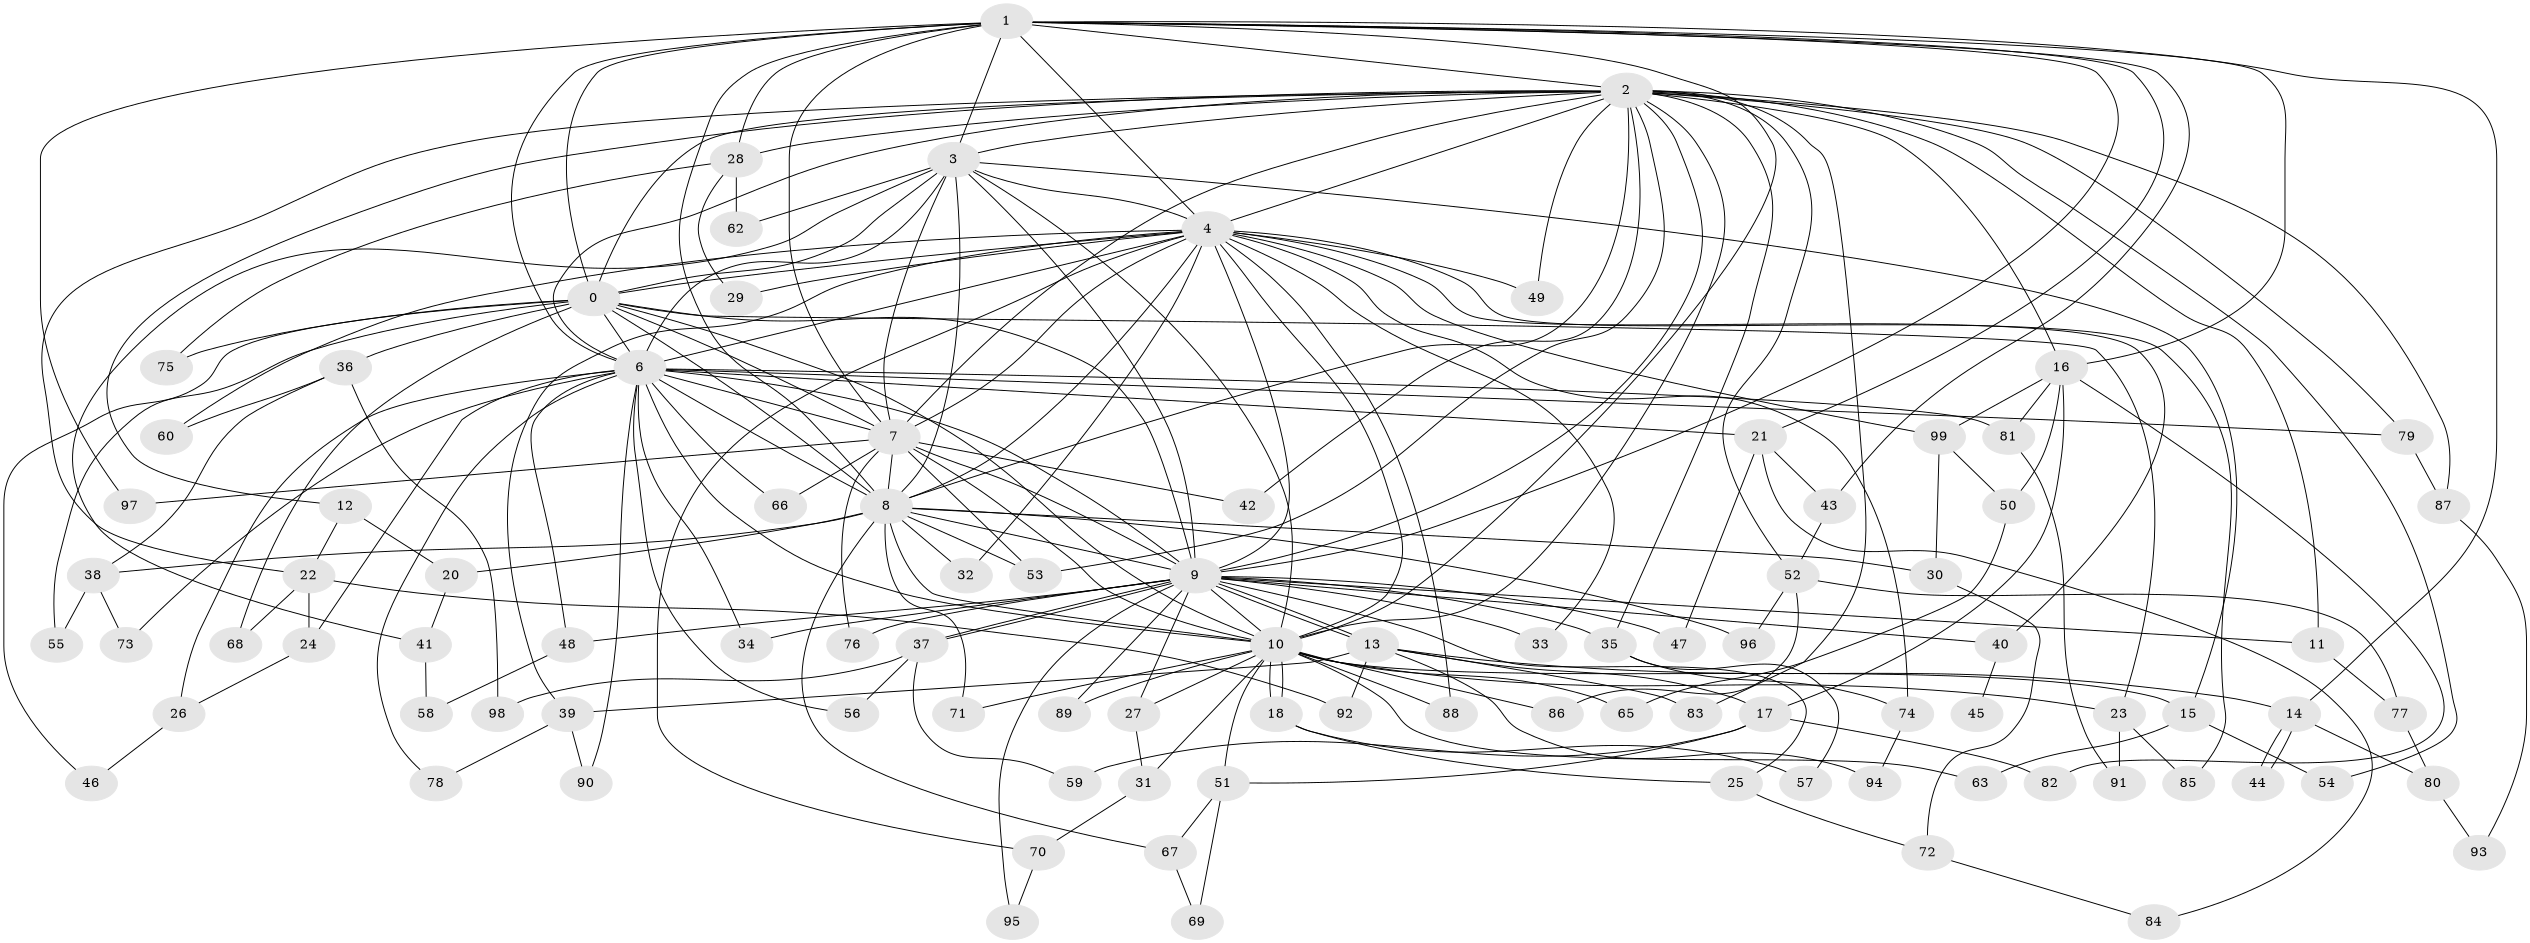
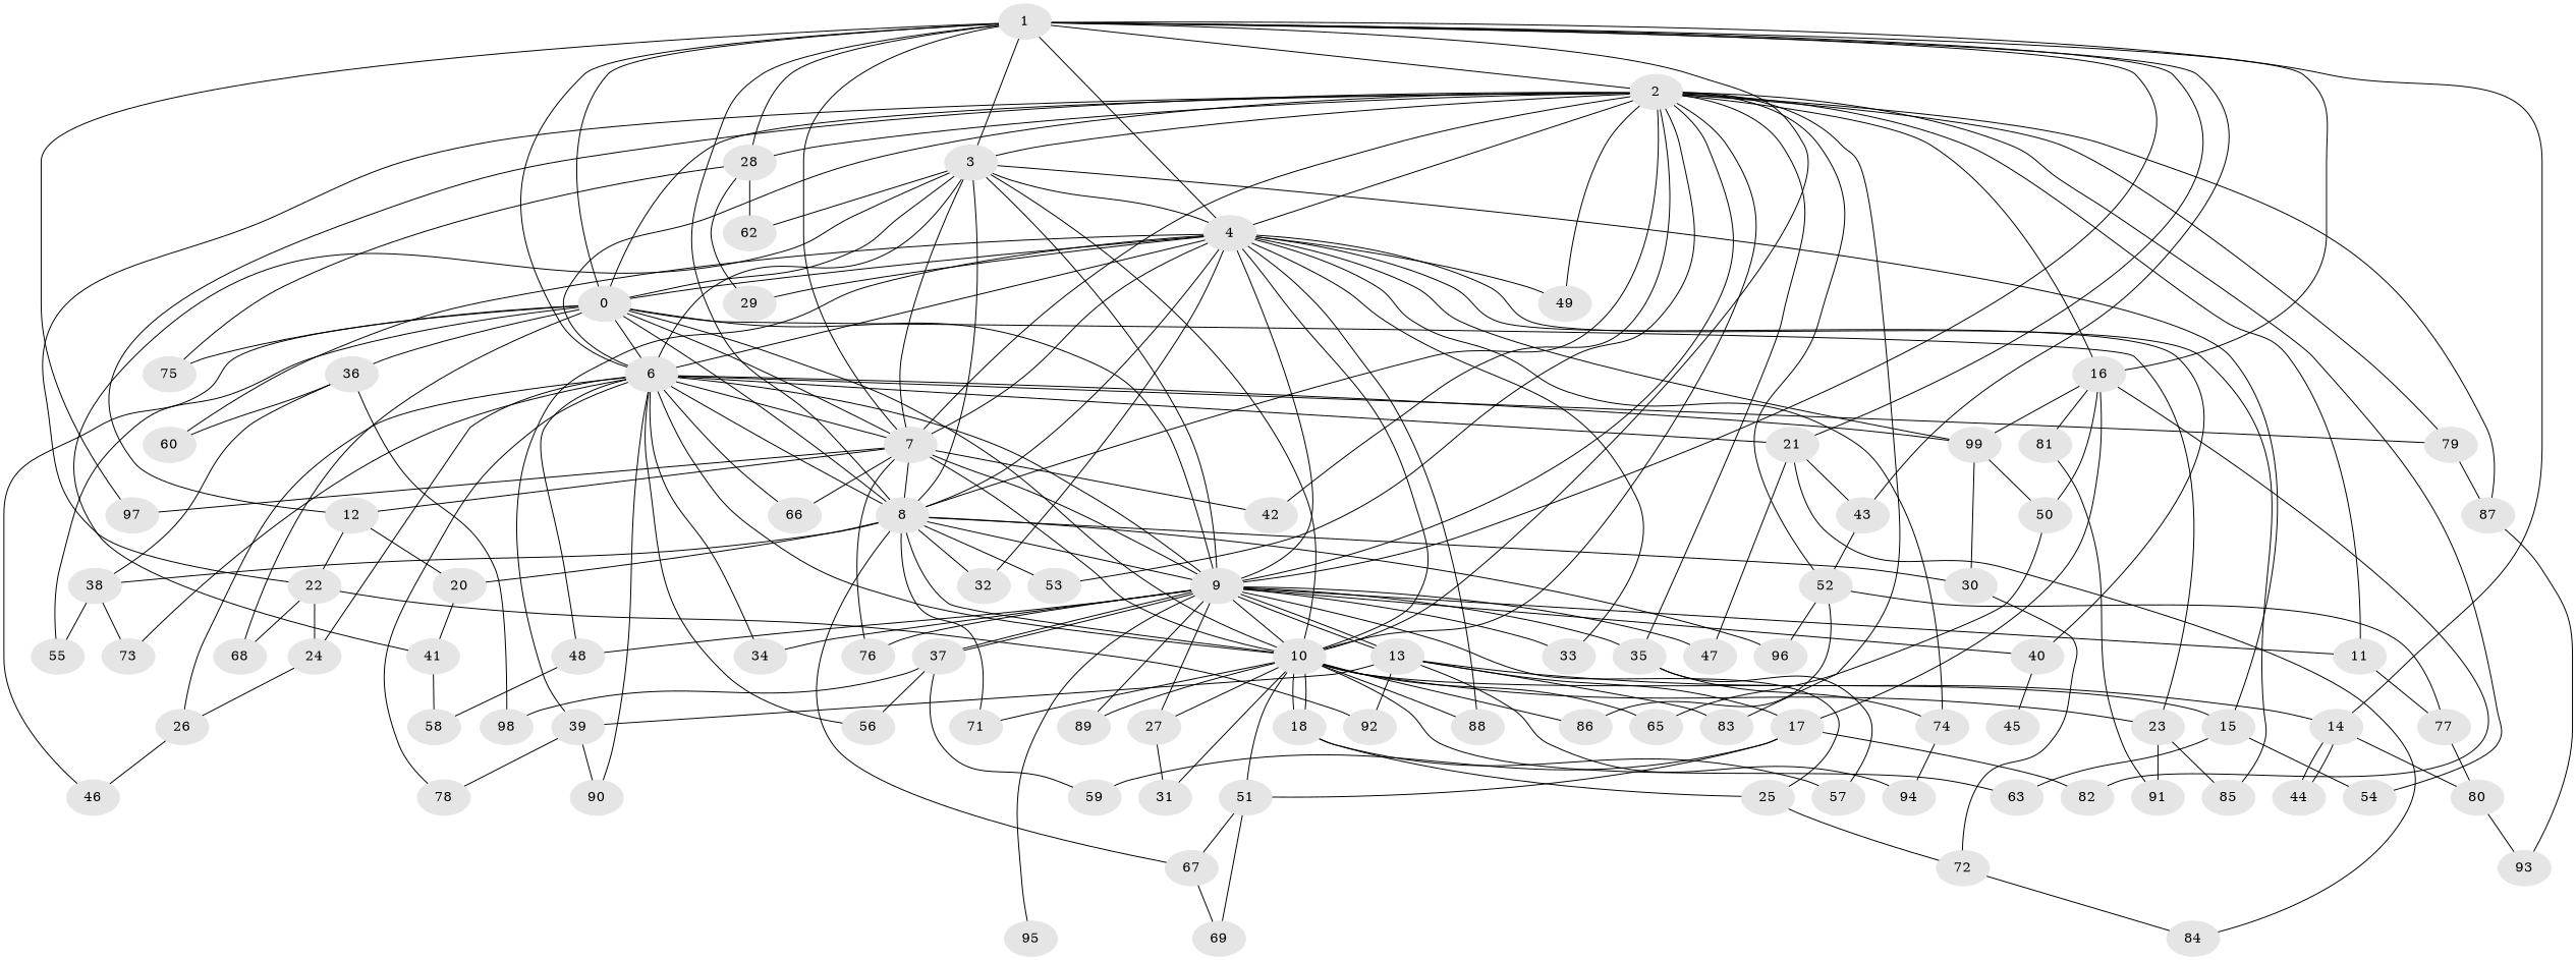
  graph {
    node [color=gray90 style=filled]
    1
    2
    3
    4
    n5 [label=0]
    6
    7
    8
    9
    10
    14
    16
    21
    28
    43
    97
    11
    12
    22
    35
    42
    49
    52
    53
    54
    79
    83
    87
    15
    41
    62
    n32 [label=99]
    29
    32
    33
    39
    40
    60
-   70
    74
    85
    88
    36
    23
    46
    55
    68
    75
    24
    26
    34
    48
    56
    66
    73
    78
    81
    90
    76
    20
    30
    38
    67
    71
    96
    13
    25
    27
    37
    47
    89
    95
    18
    31
    51
    63
    65
    86
    44
    80
    17
    50
    82
    84
    77
    92
    57
    98
    93
    58
    45
    94
    91
    72
    69
    59
    1 -- 2
    1 -- 3
    1 -- 4
    1 -- n5
    1 -- 6
    1 -- 7
    1 -- 8
    1 -- 9
    1 -- 10
    1 -- 14
    1 -- 16
    1 -- 21
    1 -- 28
    1 -- 43
    1 -- 97
    2 -- 3
    2 -- 4
    2 -- n5
    2 -- 6
    2 -- 7
    2 -- 8
    2 -- 9
    2 -- 10
    2 -- 16
    2 -- 28
    2 -- 11
    2 -- 12
    2 -- 22
    2 -- 35
    2 -- 42
    2 -- 49
    2 -- 52
    2 -- 53
    2 -- 54
    2 -- 79
    2 -- 83
    2 -- 87
    3 -- 4
    3 -- n5
    3 -- 6
    3 -- 7
    3 -- 8
    3 -- 9
    3 -- 10
    3 -- 15
    3 -- 41
    3 -- 62
    4 -- n5
    4 -- 6
    4 -- 7
    4 -- 8
    4 -- 9
    4 -- 10
    4 -- 49
    4 -- n32
    4 -- 29
    4 -- 32
    4 -- 33
    4 -- 39
    4 -- 40
    4 -- 60
-   4 -- 70
    4 -- 74
    4 -- 85
    4 -- 88
    n5 -- 6
    n5 -- 7
    n5 -- 8
    n5 -- 9
    n5 -- 10
    n5 -- 36
    n5 -- 23
    n5 -- 46
    n5 -- 55
    n5 -- 68
    n5 -- 75
    6 -- 7
    6 -- 8
    6 -- 9
    6 -- 10
    6 -- 21
    6 -- 79
    6 -- 24
    6 -- 26
    6 -- 34
    6 -- 48
    6 -- 56
    6 -- 66
    6 -- 73
    6 -- 78
-   6 -- 81
+   6 -- n32
    6 -- 90
    7 -- 8
    7 -- 9
    7 -- 10
    7 -- 97
-   7 -- 53
+   7 -- 12
    7 -- 42
    7 -- 66
    7 -- 76
    8 -- 9
    8 -- 10
    8 -- 53
    8 -- 32
    8 -- 20
    8 -- 30
    8 -- 38
    8 -- 67
    8 -- 71
    8 -- 96
    9 -- 10
    9 -- 11
    9 -- 35
    9 -- 33
    9 -- 40
    9 -- 34
    9 -- 48
    9 -- 76
    9 -- 13
    9 -- 13
    9 -- 25
    9 -- 27
    9 -- 37
    9 -- 37
    9 -- 47
    9 -- 89
    9 -- 95
    10 -- 15
    10 -- 88
    10 -- 23
    10 -- 71
    10 -- 27
    10 -- 89
    10 -- 18
    10 -- 18
    10 -- 31
    10 -- 51
    10 -- 63
    10 -- 65
    10 -- 86
    14 -- 44
    14 -- 44
    14 -- 80
    16 -- n32
    16 -- 81
    16 -- 17
    16 -- 50
    16 -- 82
    21 -- 43
    21 -- 47
    21 -- 84
    28 -- 62
    28 -- 29
    28 -- 75
    43 -- 52
    11 -- 77
    12 -- 22
    12 -- 20
    22 -- 68
    22 -- 24
    22 -- 92
    35 -- 74
    35 -- 57
    52 -- 96
    52 -- 86
    52 -- 77
    79 -- 87
    87 -- 93
    15 -- 54
    15 -- 63
    41 -- 58
    n32 -- 30
    n32 -- 50
    39 -- 78
    39 -- 90
    40 -- 45
-   70 -- 95
    74 -- 94
    36 -- 60
    36 -- 38
    36 -- 98
    23 -- 85
    23 -- 91
    24 -- 26
    26 -- 46
    48 -- 58
    81 -- 91
    20 -- 41
    30 -- 72
    38 -- 55
    38 -- 73
    67 -- 69
    13 -- 14
    13 -- 83
    13 -- 39
    13 -- 17
    13 -- 92
    13 -- 94
    25 -- 72
    27 -- 31
    37 -- 56
    37 -- 98
    37 -- 59
    18 -- 25
    18 -- 57
-   31 -- 70
    51 -- 67
    51 -- 69
    80 -- 93
    17 -- 51
    17 -- 82
    17 -- 59
    50 -- 65
    77 -- 80
    72 -- 84
  }
